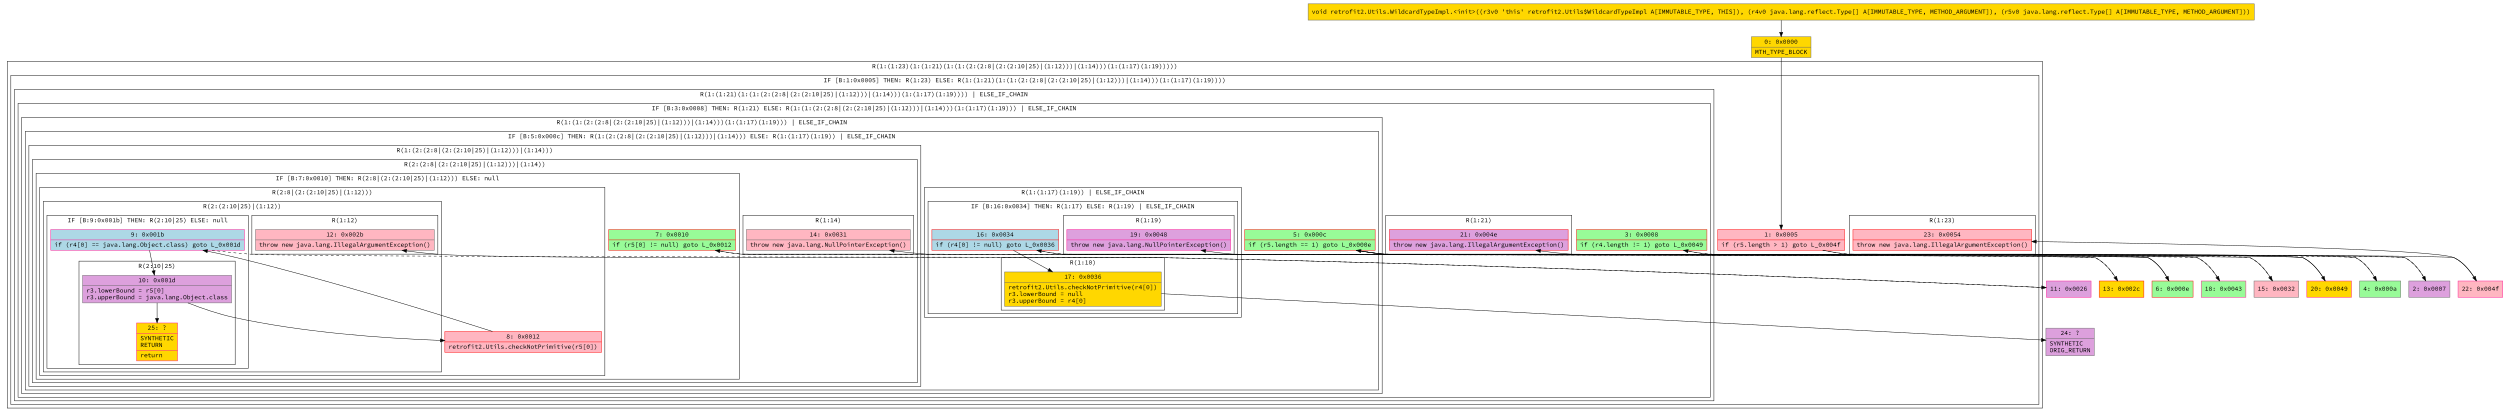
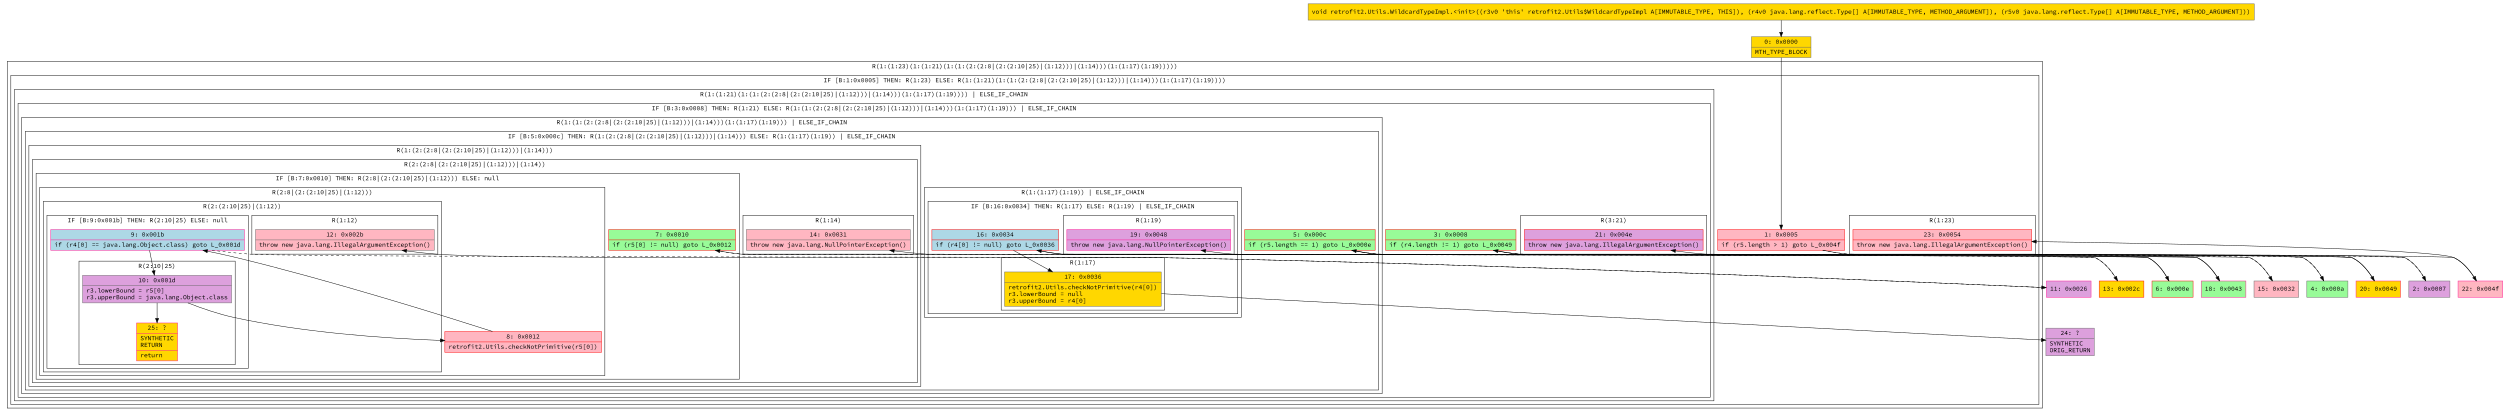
  digraph {
    fontname="Source Code Pro"
    node [color=red fillcolor=lightpink fontname="Source Code Pro" shape=record style=filled]
    edge [fontname="Source Code Pro"]
    n1 [label="{23\:\ 0x0054|throw new java.lang.IllegalArgumentException()\l}"]
    n2 [fillcolor=plum label="{21\:\ 0x004e|throw new java.lang.IllegalArgumentException()\l}"]
    n3 [color=gray40 fillcolor=plum label="{10\:\ 0x001d|r3.lowerBound = r5[0]\lr3.upperBound = java.lang.Object.class\l}"]
    n4 [color=deeppink fillcolor=gold label="{25\:\ ?|SYNTHETIC\lRETURN\l|return\l}"]
    n5 [color=deeppink fillcolor=lightblue label="{9\:\ 0x001b|if (r4[0] == java.lang.Object.class) goto L_0x001d\l}"]
    n6 [color=gray40 label="{12\:\ 0x002b|throw new java.lang.IllegalArgumentException()\l}"]
    n7 [label="{8\:\ 0x0012|retrofit2.Utils.checkNotPrimitive(r5[0])\l}"]
    n8 [fillcolor=palegreen label="{7\:\ 0x0010|if (r5[0] != null) goto L_0x0012\l}"]
    n9 [color=gray40 label="{14\:\ 0x0031|throw new java.lang.NullPointerException()\l}"]
    n10 [color=gray40 fillcolor=gold label="{17\:\ 0x0036|retrofit2.Utils.checkNotPrimitive(r4[0])\lr3.lowerBound = null\lr3.upperBound = r4[0]\l}"]
    n11 [color=deeppink fillcolor=plum label="{19\:\ 0x0048|throw new java.lang.NullPointerException()\l}"]
    n12 [fillcolor=lightblue label="{16\:\ 0x0034|if (r4[0] != null) goto L_0x0036\l}"]
    n13 [fillcolor=palegreen label="{5\:\ 0x000c|if (r5.length == 1) goto L_0x000e\l}"]
    n14 [fillcolor=palegreen label="{3\:\ 0x0008|if (r4.length != 1) goto L_0x0049\l}"]
    n15 [label="{1\:\ 0x0005|if (r5.length \> 1) goto L_0x004f\l}"]
    n16 [color=deeppink fillcolor=plum label="{11\:\ 0x0026}"]
    n17 [fillcolor=gold label="{13\:\ 0x002c}"]
    n18 [color=gray40 fillcolor=plum label="{24\:\ ?|SYNTHETIC\lORIG_RETURN\l}"]
    n19 [color=deeppink fillcolor=palegreen label="{18\:\ 0x0043}"]
    n20 [fillcolor=palegreen label="{6\:\ 0x000e}"]
    n21 [color=gray40 label="{15\:\ 0x0032}"]
    n22 [color=gray40 fillcolor=palegreen label="{4\:\ 0x000a}"]
    n23 [color=deeppink fillcolor=gold label="{20\:\ 0x0049}"]
    n24 [color=gray40 fillcolor=plum label="{2\:\ 0x0007}"]
    n25 [color=deeppink label="{22\:\ 0x004f}"]
    n26 [color=gray40 fillcolor=gold label="{0\:\ 0x0000|MTH_TYPE_BLOCK\l}"]
    n27 [color=gray40 fillcolor=gold label="{void retrofit2.Utils.WildcardTypeImpl.\<init\>((r3v0 'this' retrofit2.Utils$WildcardTypeImpl A[IMMUTABLE_TYPE, THIS]), (r4v0 java.lang.reflect.Type[] A[IMMUTABLE_TYPE, METHOD_ARGUMENT]), (r5v0 java.lang.reflect.Type[] A[IMMUTABLE_TYPE, METHOD_ARGUMENT])) }"]
    subgraph cluster_1 {
      label="R(1:(1:23)(1:(1:21)(1:(1:(2:(2:8|(2:(2:10|25)|(1:12)))|(1:14)))(1:(1:17)(1:19)))))"
      subgraph cluster_2 {
        label="IF [B:1:0x0005] THEN: R(1:23) ELSE: R(1:(1:21)(1:(1:(2:(2:8|(2:(2:10|25)|(1:12)))|(1:14)))(1:(1:17)(1:19))))"
        n15
        subgraph cluster_3 {
          label="R(1:23)"
          n1
        }
        subgraph cluster_4 {
          label="R(1:(1:21)(1:(1:(2:(2:8|(2:(2:10|25)|(1:12)))|(1:14)))(1:(1:17)(1:19)))) | ELSE_IF_CHAIN\l"
          subgraph cluster_5 {
            label="IF [B:3:0x0008] THEN: R(1:21) ELSE: R(1:(1:(2:(2:8|(2:(2:10|25)|(1:12)))|(1:14)))(1:(1:17)(1:19))) | ELSE_IF_CHAIN\l"
            n14
            subgraph cluster_6 {
-             label="R(1:21)"
+             label="R(3:21)"
              n2
            }
            subgraph cluster_7 {
              label="R(1:(1:(2:(2:8|(2:(2:10|25)|(1:12)))|(1:14)))(1:(1:17)(1:19))) | ELSE_IF_CHAIN\l"
              subgraph cluster_8 {
                label="IF [B:5:0x000c] THEN: R(1:(2:(2:8|(2:(2:10|25)|(1:12)))|(1:14))) ELSE: R(1:(1:17)(1:19)) | ELSE_IF_CHAIN\l"
                n13
                subgraph cluster_9 {
                  label="R(1:(2:(2:8|(2:(2:10|25)|(1:12)))|(1:14)))"
                  subgraph cluster_10 {
                    label="R(2:(2:8|(2:(2:10|25)|(1:12)))|(1:14))"
                    subgraph cluster_11 {
                      label="IF [B:7:0x0010] THEN: R(2:8|(2:(2:10|25)|(1:12))) ELSE: null"
                      n8
                      subgraph cluster_12 {
                        label="R(2:8|(2:(2:10|25)|(1:12)))"
                        n7
                        subgraph cluster_13 {
                          label="R(2:(2:10|25)|(1:12))"
                          subgraph cluster_14 {
                            label="IF [B:9:0x001b] THEN: R(2:10|25) ELSE: null"
                            n5
                            subgraph cluster_15 {
                              label="R(2:10|25)"
                              n3
                              n4
                            }
                          }
                          subgraph cluster_16 {
                            label="R(1:12)"
                            n6
                          }
                        }
                      }
                    }
                    subgraph cluster_17 {
                      label="R(1:14)"
                      n9
                    }
                  }
                }
                subgraph cluster_18 {
                  label="R(1:(1:17)(1:19)) | ELSE_IF_CHAIN\l"
                  subgraph cluster_19 {
                    label="IF [B:16:0x0034] THEN: R(1:17) ELSE: R(1:19) | ELSE_IF_CHAIN\l"
                    n12
                    subgraph cluster_20 {
-                     label="R(1:10)"
+                     label="R(1:17)"
                      n10
                    }
                    subgraph cluster_21 {
                      label="R(1:19)"
                      n11
                    }
                  }
                }
              }
            }
          }
        }
      }
    }
    n3 -> n4
    n3 -> n7
    n5 -> n3
    n5 -> n16 [style=dashed]
    n7 -> n5
    n8 -> n17 [style=dashed]
    n10 -> n18
    n12 -> n10
-   n12 -> n19 [style=dashed]
+   n12 -> n19 [style=solid]
    n13 -> n20
    n13 -> n21 [style=dashed]
    n14 -> n22 [style=dashed]
-   n13 -> n23
+   n14 -> n23
    n15 -> n24 [style=dashed]
    n15 -> n25
    n16 -> n6
    n17 -> n9
    n19 -> n11
    n20 -> n8
    n21 -> n12
    n22 -> n13
    n23 -> n2
    n24 -> n14
    n25 -> n1
    n26 -> n15
    n27 -> n26
  }
